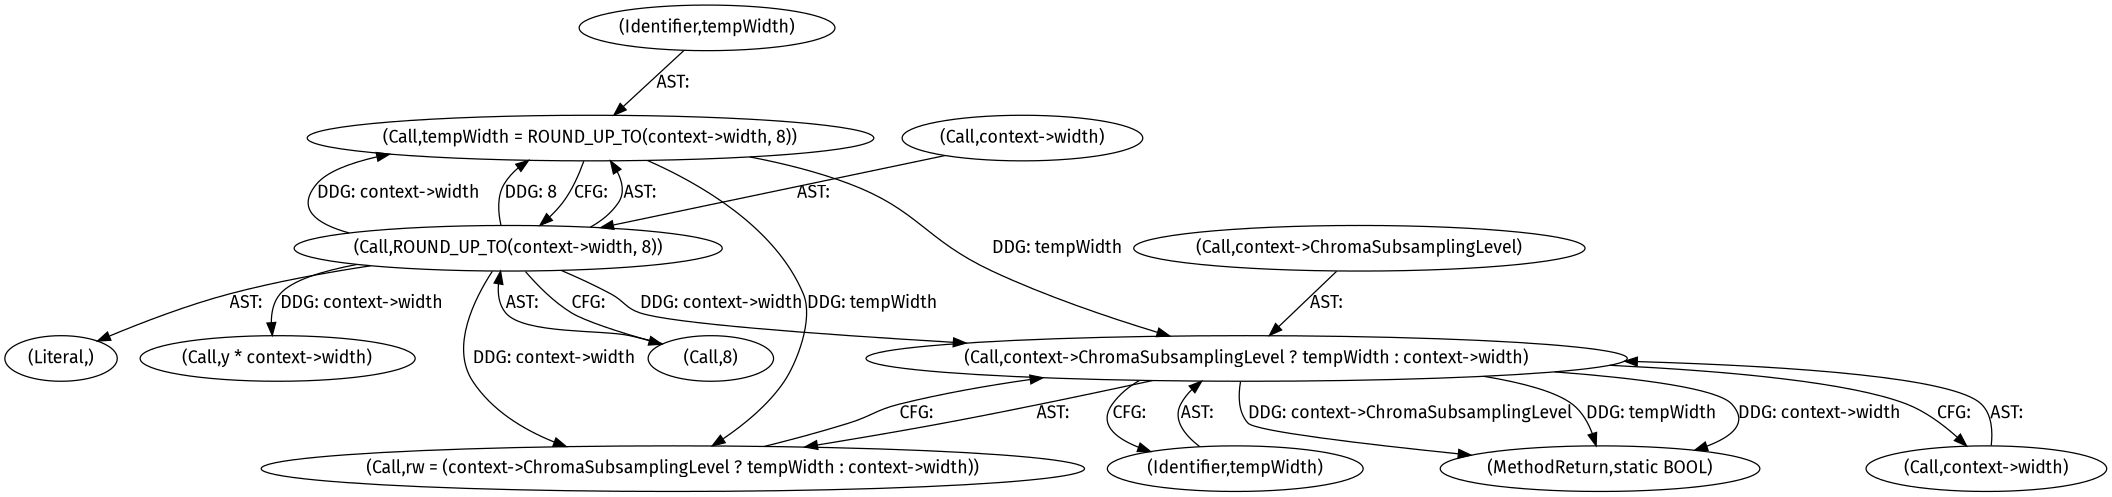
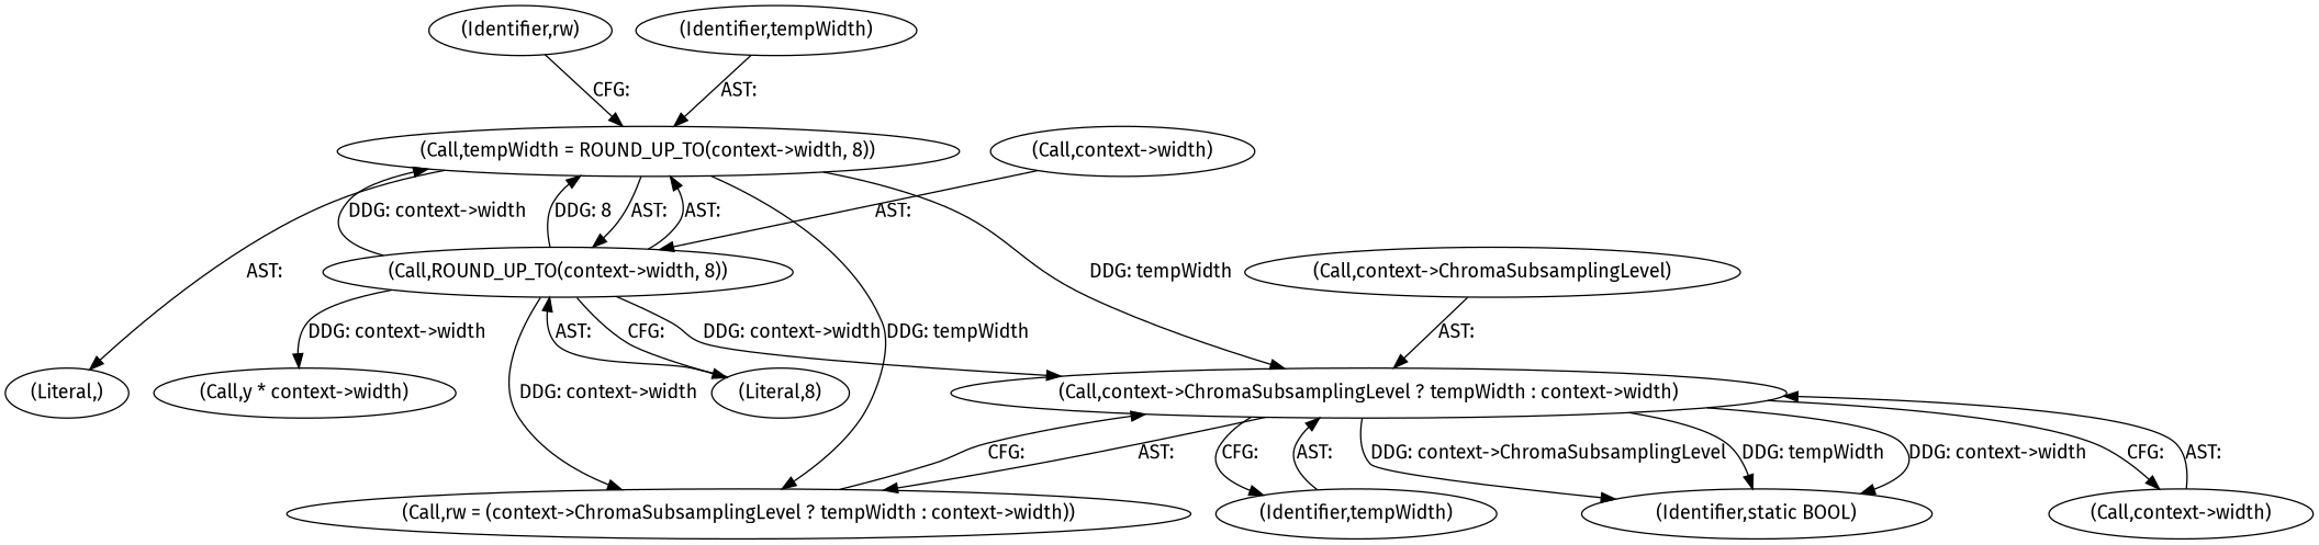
  digraph {
    fontname="Fira Sans"
    node [fontname="Fira Sans"]
    edge [fontname="Fira Sans"]
    n1 [label="(Call,context->ChromaSubsamplingLevel ? tempWidth : context->width)"]
    n2 [label="(Call,rw = (context->ChromaSubsamplingLevel ? tempWidth : context->width))"]
    n3 [label="(Identifier,tempWidth)"]
-   n4 [label="(MethodReturn,static BOOL)"]
+   n4 [label="(Identifier,static BOOL)"]
    n5 [label="(Call,context->width)"]
    n6 [label="(Call,tempWidth = ROUND_UP_TO(context->width, 8))"]
    n7 [label="(Call,ROUND_UP_TO(context->width, 8))"]
    n8 [label="(Literal,)"]
-   n9 [label="(Call,8)"]
+   n9 [label="(Literal,8)"]
    n10 [label="(Call,y * context->width)"]
    n11 [label="(Call,context->ChromaSubsamplingLevel)"]
    n12 [label="(Call,context->width)"]
+   n13 [label="(Identifier,rw)"]
    n14 [label="(Identifier,tempWidth)"]
    n1 -> n2 [label="AST: "]
    n1 -> n3 [label="CFG: "]
    n1 -> n4 [label="DDG: context->width"]
    n1 -> n4 [label="DDG: context->ChromaSubsamplingLevel"]
    n1 -> n4 [label="DDG: tempWidth"]
    n1 -> n5 [label="CFG: "]
    n2 -> n1 [label="CFG: "]
    n3 -> n1 [label="AST: "]
    n5 -> n1 [label="AST: "]
    n6 -> n1 [label="DDG: tempWidth"]
    n6 -> n2 [label="DDG: tempWidth"]
-   n6 -> n7 [label="CFG: "]
-   n7 -> n8 [label="AST: "]
+   n6 -> n7 [label="AST: "]
+   n6 -> n8 [label="AST: "]
    n7 -> n1 [label="DDG: context->width"]
    n7 -> n2 [label="DDG: context->width"]
    n7 -> n6 [label="AST: "]
    n7 -> n6 [label="DDG: context->width"]
    n7 -> n6 [label="DDG: 8"]
    n7 -> n9 [label="CFG: "]
    n7 -> n10 [label="DDG: context->width"]
    n9 -> n7 [label="AST: "]
    n11 -> n1 [label="AST: "]
    n12 -> n7 [label="AST: "]
+   n13 -> n6 [label="CFG: "]
    n14 -> n6 [label="AST: "]
  }
